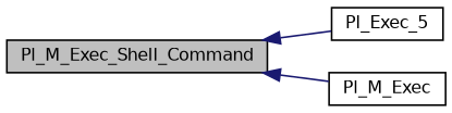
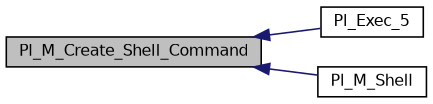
  digraph {
    rankdir=LR
    node [color=black fillcolor=white fontname=Helvetica fontsize=10 shape=record style=filled]
    edge [color=midnightblue dir=back fontname=Helvetica fontsize=10 labelfontname=Helvetica labelfontsize=10 style=solid]
-   n1 [fillcolor=grey75 fontcolor=black height=0.2 label=Pl_M_Exec_Shell_Command width=0.4]
+   n1 [fillcolor=grey75 fontcolor=black height=0.2 label=Pl_M_Create_Shell_Command width=0.4]
    n2 [height=0.2 label=Pl_Exec_5 width=0.4]
-   n3 [height=0.2 label=Pl_M_Exec width=0.4]
+   n3 [height=0.2 label=Pl_M_Shell width=0.4]
    n1 -> n2
    n1 -> n3
  }
